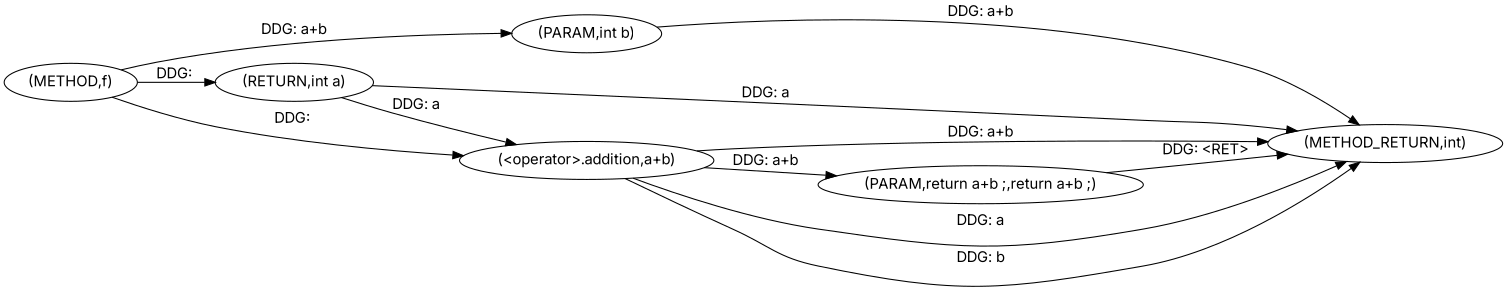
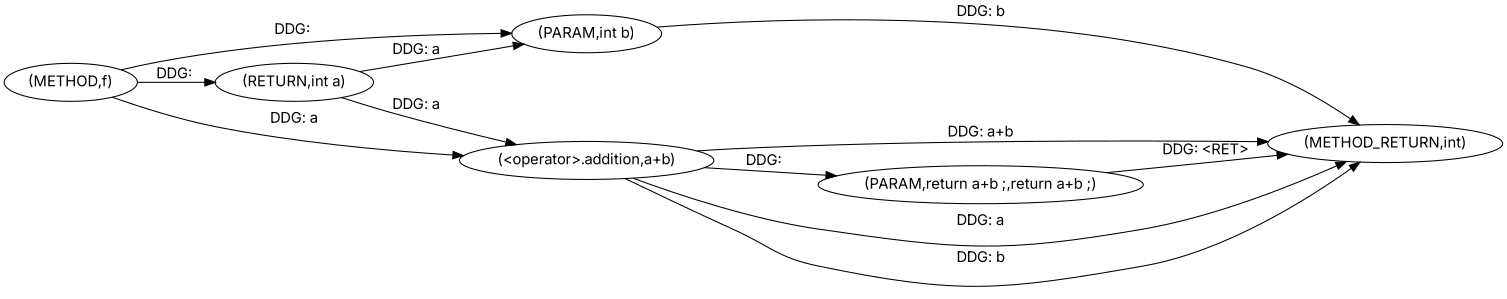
  digraph {
    fontname=Inter
    rankdir=LR
    node [fontname=Inter]
    edge [fontname=Inter]
    n1 [label="(METHOD,f)"]
    n2 [label="(RETURN,int a)"]
    n3 [label="(PARAM,int b)"]
    n4 [label="(<operator>.addition,a+b)"]
    n5 [label="(METHOD_RETURN,int)"]
    n6 [label="(PARAM,return a+b ;,return a+b ;)"]
    n1 -> n2 [label="DDG: "]
-   n1 -> n3 [label="DDG: a+b"]
-   n1 -> n4 [label="DDG: "]
+   n1 -> n3 [label="DDG: "]
+   n1 -> n4 [label="DDG: a"]
    n2 -> n4 [label="DDG: a"]
-   n2 -> n5 [label="DDG: a"]
-   n3 -> n5 [label="DDG: a+b"]
+   n2 -> n3 [label="DDG: a"]
+   n3 -> n5 [label="DDG: b"]
    n4 -> n5 [label="DDG: a"]
    n4 -> n5 [label="DDG: b"]
    n4 -> n5 [label="DDG: a+b"]
-   n4 -> n6 [label="DDG: a+b"]
+   n4 -> n6 [label="DDG: "]
    n6 -> n5 [label="DDG: <RET>"]
  }
